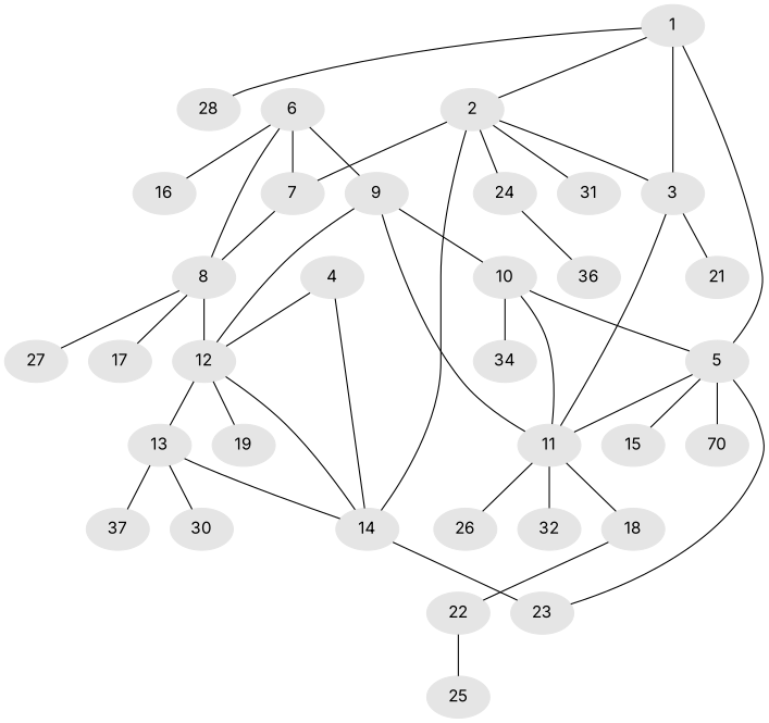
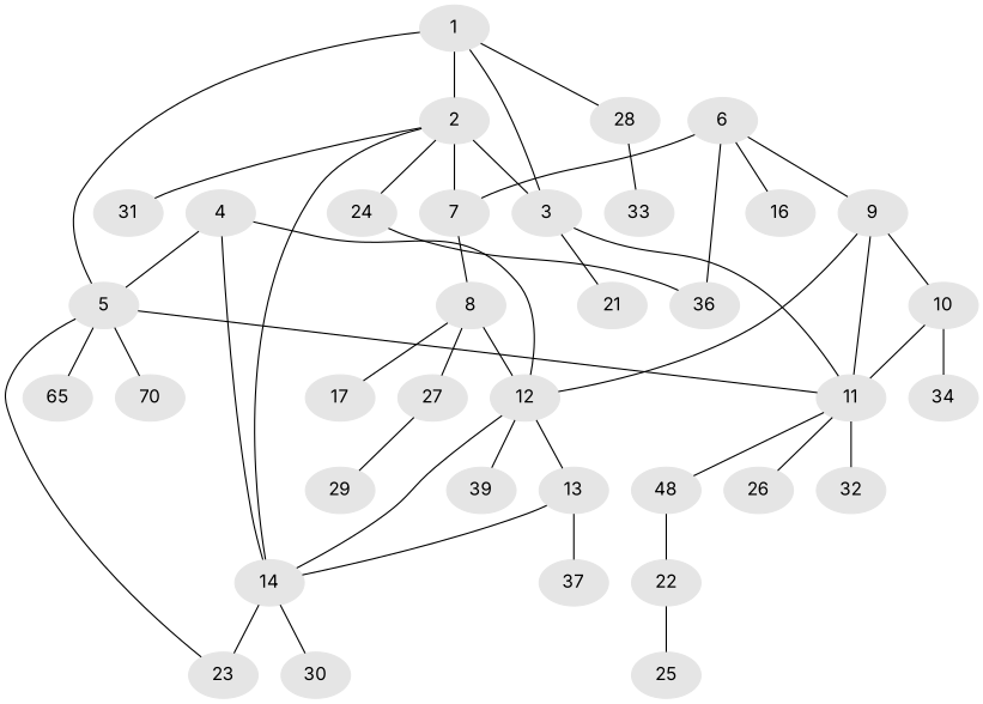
  graph {
    fontname=Inter
    node [color=gray90 fontname=Inter style=filled]
    edge [fontname=Inter weight=1.0]
    1
    2
    3
    5
    28
    7
    14
    24
    31
    11
    21
-   15
+   15 [label=65]
    n13 [label=70]
    23
+   33
    8
    36
-   18
+   18 [label=48]
    26
    32
    4
    12
    13
-   19
+   19 [label=39]
    6
    9
    16
    17
    27
    10
+   29
    34
    22
    30
    37
    25
    1 -- 2
    1 -- 3
    1 -- 5 [weight=2.0]
    1 -- 28
    2 -- 3
    2 -- 7 [weight=3.0]
    2 -- 14
    2 -- 24
    2 -- 31
    3 -- 11
    3 -- 21
    5 -- 11
    5 -- 15
    5 -- n13
    5 -- 23
+   28 -- 33
    7 -- 8
    14 -- 23 [weight=2.0]
    24 -- 36
    11 -- 18
    11 -- 26
    11 -- 32 [weight=3.0]
    8 -- 12 [weight=8.0]
    8 -- 17
    8 -- 27
    18 -- 22
-   10 -- 5 [weight=2.0]
+   4 -- 5 [weight=2.0]
    4 -- 14
    4 -- 12
    12 -- 14
    12 -- 13
    12 -- 19
    13 -- 14
-   13 -- 30
+   14 -- 30
    13 -- 37
    6 -- 7
-   6 -- 8
+   6 -- 36
    6 -- 9
    6 -- 16
    9 -- 11
    9 -- 12
    9 -- 10
+   27 -- 29
    10 -- 11
    10 -- 34
    22 -- 25
  }
